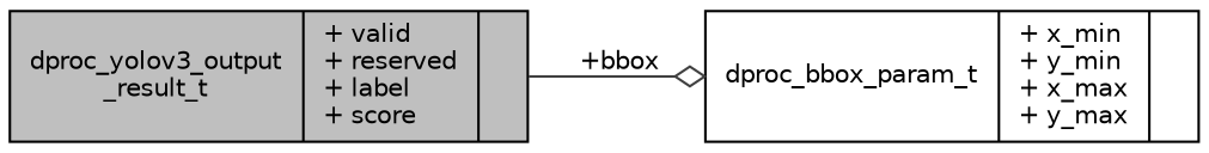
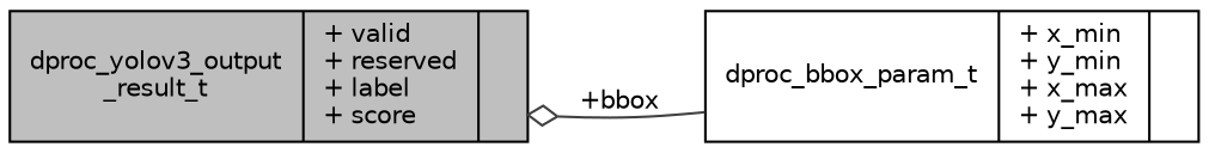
  digraph {
    rankdir=LR
    node [color=black fontname=Helvetica fontsize=10 shape=record]
    n1 [fillcolor=grey75 fontcolor=black height=0.2 label="{dproc_yolov3_output\l_result_t\n|+ valid\l+ reserved\l+ label\l+ score\l|}" style=filled width=0.4]
    n2 [height=0.2 label="{dproc_bbox_param_t\n|+ x_min\l+ y_min\l+ x_max\l+ y_max\l|}" width=0.4]
-   n1 -> n2 [arrowhead=odiamond color=grey25 fontname=Helvetica fontsize=10 label=" +bbox" labelfontname=Helvetica labelfontsize=10 style=solid]
+   n2 -> n1 [arrowhead=odiamond color=grey25 fontname=Helvetica fontsize=10 label=" +bbox" labelfontname=Helvetica labelfontsize=10 style=solid]
  }
